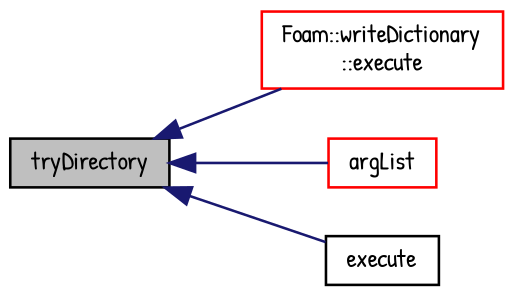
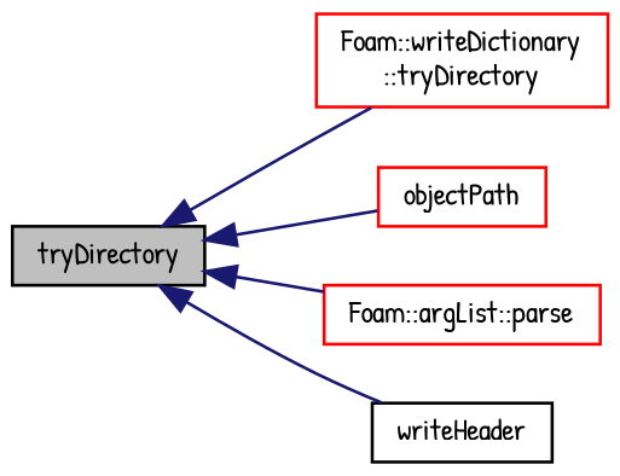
  digraph {
    fontname="Patrick Hand"
    rankdir=LR
    node [color=red fontname="Patrick Hand" fontsize=10 shape=record]
    edge [color=midnightblue dir=back fontname="Patrick Hand" fontsize=10 labelfontname=FreeSans labelfontsize=10 style=solid]
    n1 [color=black fillcolor=grey75 fontcolor=black height=0.2 label=tryDirectory style=filled width=0.4]
-   n2 [height=0.2 label="Foam::writeDictionary\l::execute" width=0.4]
-   n3 [height=0.2 label=argList width=0.4]
-   n5 [color=black height=0.2 label=execute width=0.4]
+   n2 [height=0.2 label="Foam::writeDictionary\l::tryDirectory" width=0.4]
+   n3 [height=0.2 label=objectPath width=0.4]
+   n4 [height=0.2 label="Foam::argList::parse" width=0.4]
+   n5 [color=black height=0.2 label=writeHeader width=0.4]
    n1 -> n2
    n1 -> n3
+   n1 -> n4
    n1 -> n5
  }
